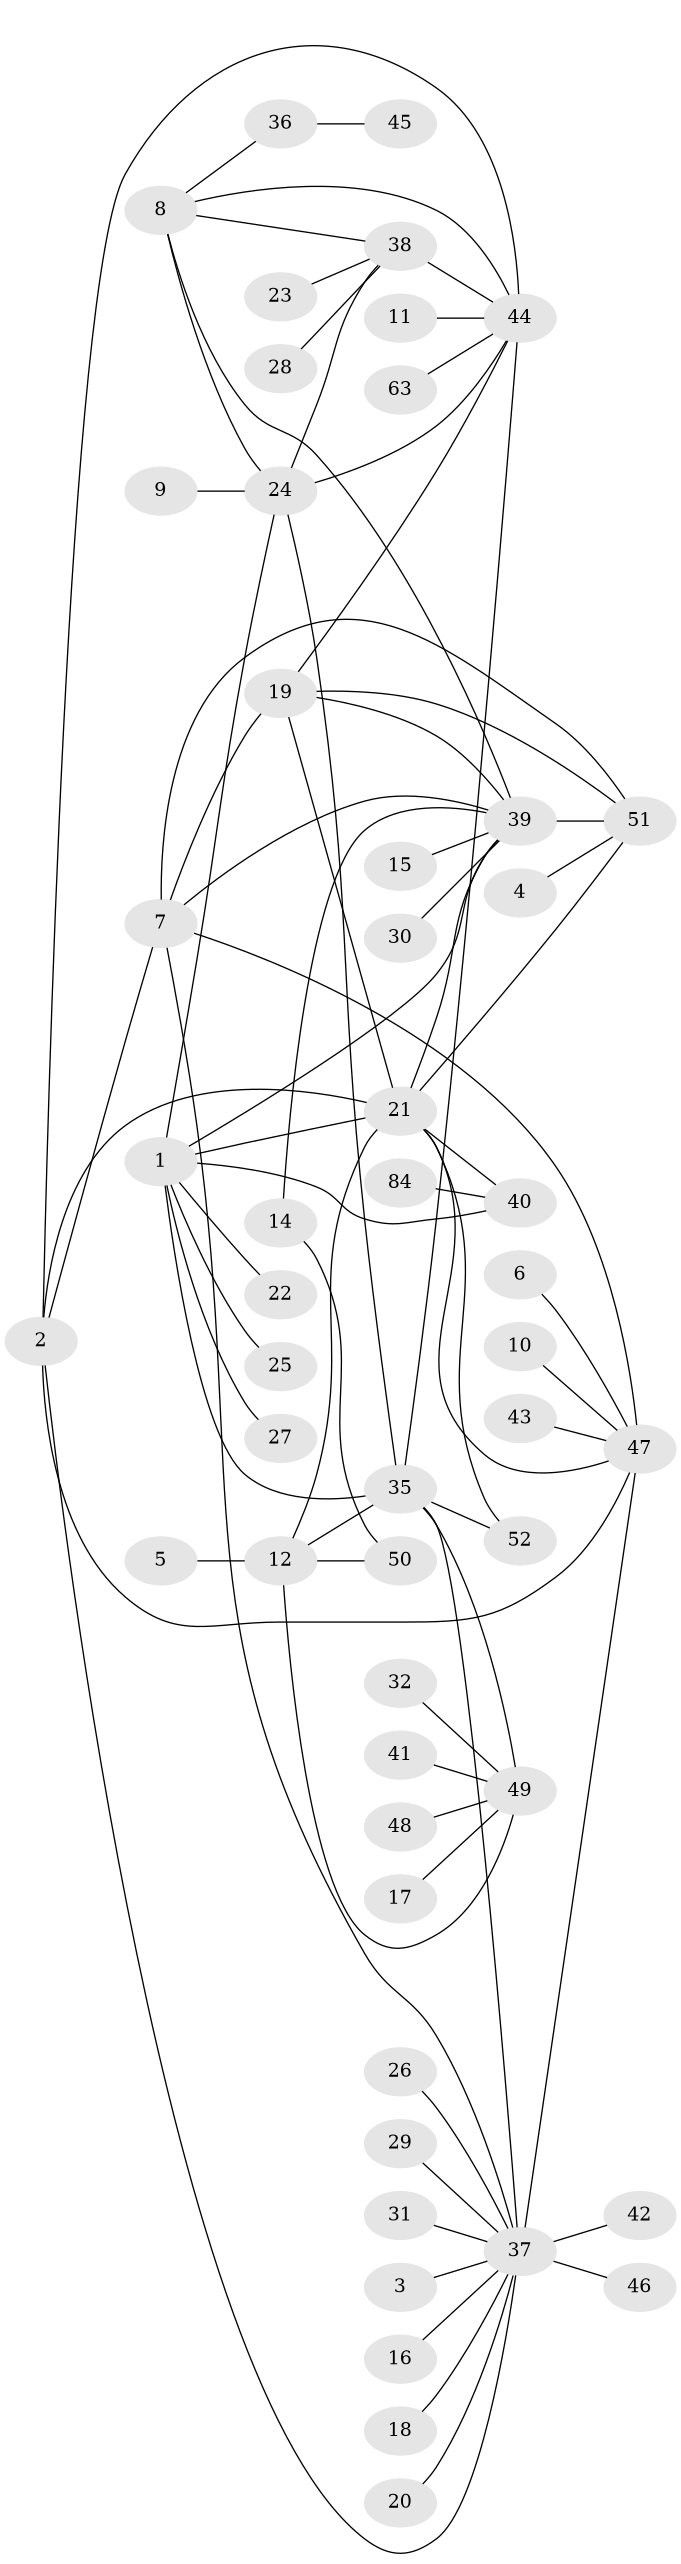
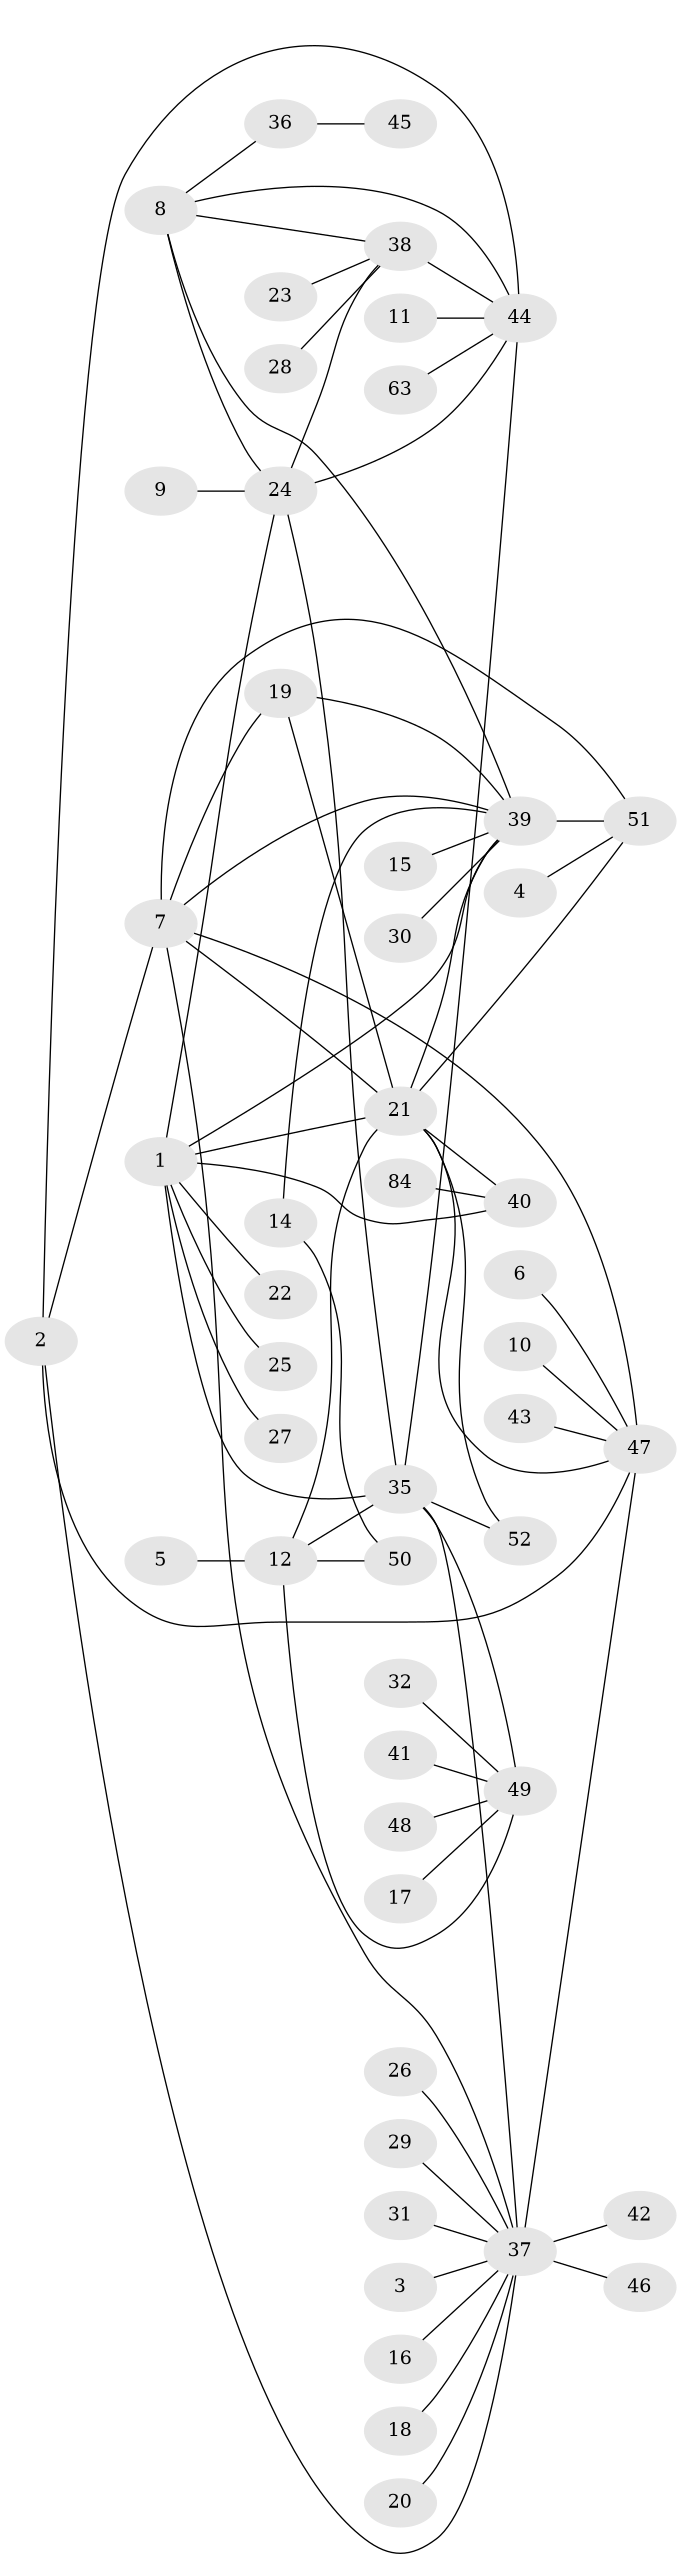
  graph {
    rankdir=LR
    node [color=gray90 style=filled]
    edge [weight=1.0]
    1
    21
    22
    24
    25
    27
    35
    39
    40
    47
    51
    52
    44
    38
    37
    49
    2
    7
    19
    42
    46
    3
    4
    5
    12
    50
    6
    8
    36
    45
    9
    10
    11
    n34 [label=63]
    14
    15
    16
    17
    18
    20
    23
    26
    28
    29
    30
    31
    32
    n48 [label=84]
    41
    43
    48
    1 -- 21 [weight=3.0]
    1 -- 22
    1 -- 24
    1 -- 25
    1 -- 27
    1 -- 35
    1 -- 39 [weight=2.0]
    1 -- 40 [weight=3.0]
    21 -- 39
    21 -- 40
    21 -- 47
    21 -- 51
    21 -- 52
    24 -- 35
    24 -- 44 [weight=2.0]
    24 -- 38
    35 -- 52
    35 -- 44
    35 -- 37
    35 -- 49 [weight=2.0]
    39 -- 51
    38 -- 44 [weight=2.0]
    37 -- 47
    37 -- 42
    37 -- 46
    2 -- 47 [weight=2.0]
    2 -- 44
    2 -- 37 [weight=2.0]
    2 -- 7 [weight=2.0]
-   2 -- 21
+   7 -- 21
    7 -- 39
    7 -- 47
    7 -- 51
    7 -- 37
    7 -- 19
    19 -- 21
    19 -- 39
-   19 -- 51
-   19 -- 44
    3 -- 37
    4 -- 51
    5 -- 12
    12 -- 21
    12 -- 35 [weight=4.0]
    12 -- 49 [weight=2.0]
    12 -- 50
    6 -- 47
    8 -- 24
    8 -- 39
    8 -- 44 [weight=2.0]
    8 -- 38
    8 -- 36
    36 -- 45
    9 -- 24
    10 -- 47
    11 -- 44
    n34 -- 44
    14 -- 39
    14 -- 50
    15 -- 39
    16 -- 37
    17 -- 49
    18 -- 37
    20 -- 37
    23 -- 38
    26 -- 37
    28 -- 38
    29 -- 37
    30 -- 39
    31 -- 37
    32 -- 49
    n48 -- 40
    41 -- 49
    43 -- 47
    48 -- 49
  }
